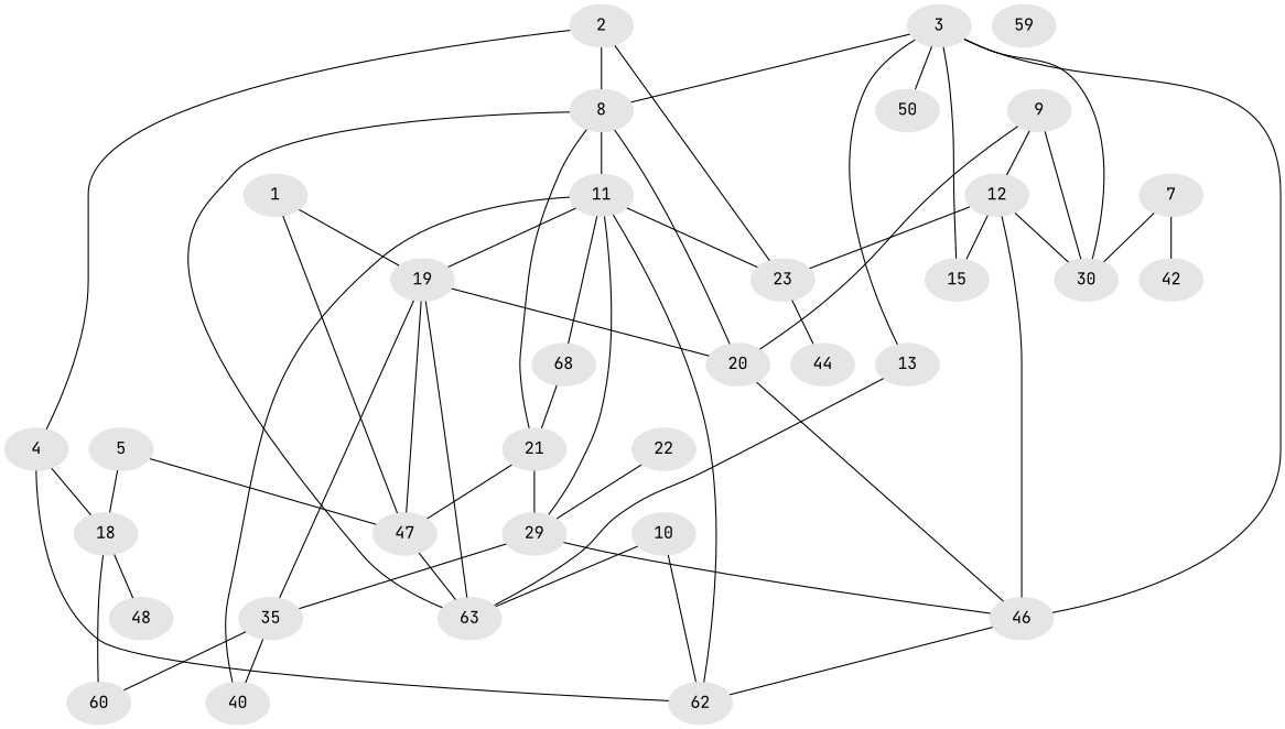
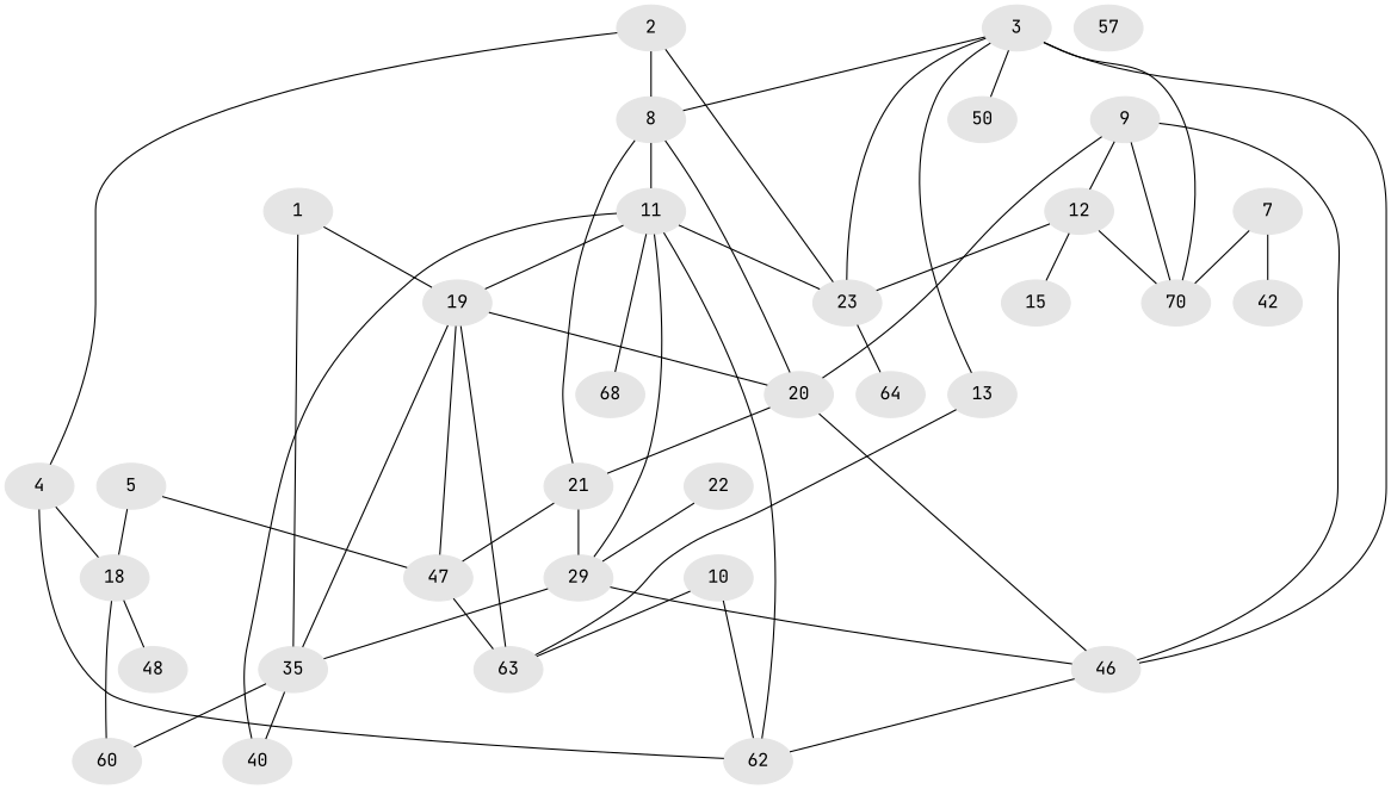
  graph {
    fontname="JetBrains Mono"
    node [color=gray90 fontname="JetBrains Mono" style=filled]
    edge [fontname="JetBrains Mono"]
    1 [super="+28"]
    n2 [label=19 super="+33"]
    35 [super="+55"]
    47 [super="+58"]
    20 [super="+39"]
    63
    40
    60
    2 [super="+6+64"]
    4 [super="+37+26"]
    8 [super="+31"]
    23 [super="+45"]
    18 [super="+53"]
    62
    11 [super="+49+34"]
    21 [super="+24"]
    12 [super="+19+41"]
-   30 [super="+52"]
+   30 [super="+52" label=70]
    46 [super="+56"]
    15
-   44
+   44 [label=64]
    3 [super="+14+27"]
    13 [super="+25"]
    50
    48
    5
    7 [super="+57"]
    42 [super="+65"]
    29 [super="+32+43"]
    68
    9 [super="+17"]
    10
    22
-   59
+   59 [label=57]
    1 -- n2
-   1 -- 47
+   1 -- 35
    n2 -- 35
    n2 -- 47
    n2 -- 20
    n2 -- 63
    35 -- 40
    35 -- 60
    47 -- 63
-   68 -- 21
+   20 -- 21
    20 -- 46
    2 -- 4
    2 -- 8
    2 -- 23
    4 -- 18
    4 -- 62
    8 -- 20
-   8 -- 63
    8 -- 11
    8 -- 21
    23 -- 44
    18 -- 60
    18 -- 48
    11 -- n2
    11 -- 40
    11 -- 23
    11 -- 62
    11 -- 29
    11 -- 68
    21 -- 47
    21 -- 29
    12 -- 23
    12 -- 30
-   12 -- 46
+   9 -- 46
    12 -- 15
    46 -- 62
    3 -- 8
-   3 -- 15
+   3 -- 23
    3 -- 30
    3 -- 46 [weight=2]
    3 -- 13
    3 -- 50
    13 -- 63
    5 -- 47
    5 -- 18
    7 -- 30
    7 -- 42
    29 -- 35
    29 -- 46
    9 -- 20
    9 -- 12
    9 -- 30
    10 -- 63
    10 -- 62
    22 -- 29
  }
